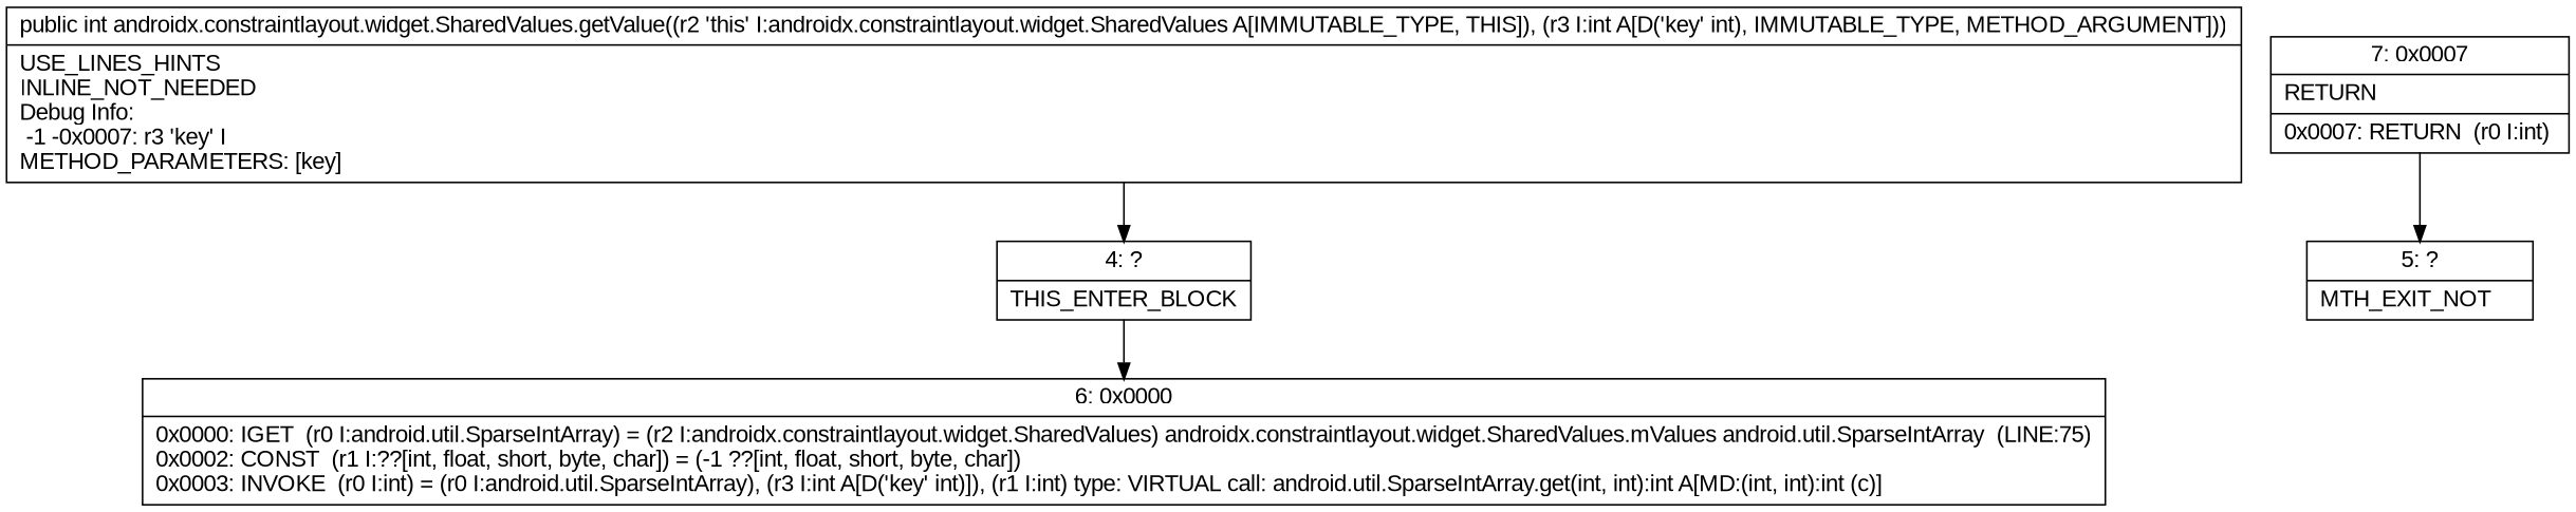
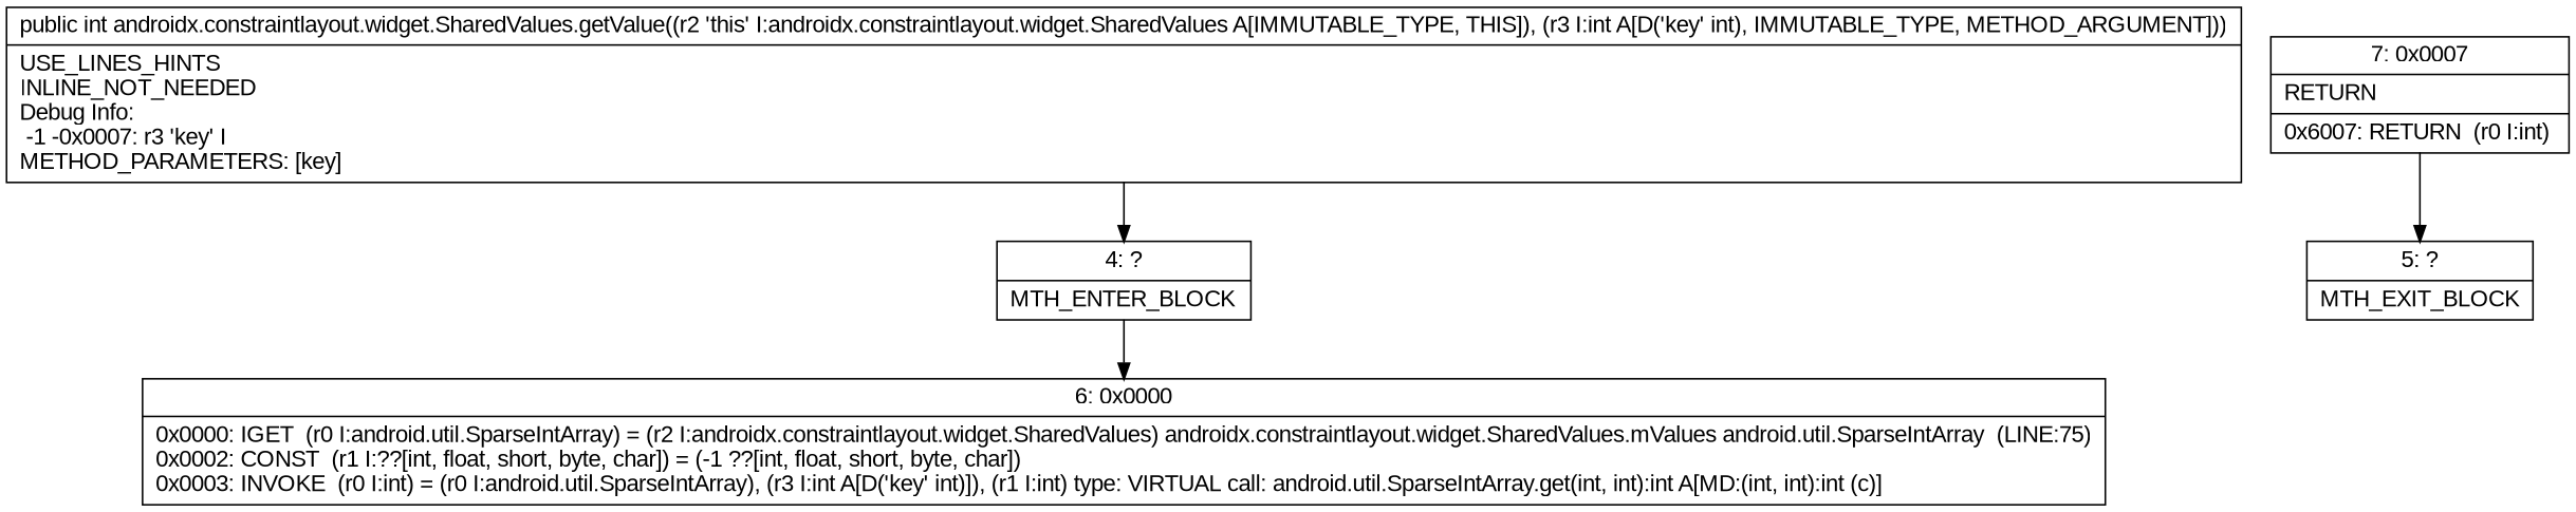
  digraph {
    fontname="Liberation Sans"
    node [fontname="Liberation Sans" shape=record]
    edge [fontname="Liberation Sans"]
-   n1 [label="{4\:\ ?|THIS_ENTER_BLOCK\l}"]
+   n1 [label="{4\:\ ?|MTH_ENTER_BLOCK\l}"]
    n2 [label="{6\:\ 0x0000|0x0000: IGET  (r0 I:android.util.SparseIntArray) = (r2 I:androidx.constraintlayout.widget.SharedValues) androidx.constraintlayout.widget.SharedValues.mValues android.util.SparseIntArray  (LINE:75)\l0x0002: CONST  (r1 I:??[int, float, short, byte, char]) = (\-1 ??[int, float, short, byte, char]) \l0x0003: INVOKE  (r0 I:int) = (r0 I:android.util.SparseIntArray), (r3 I:int A[D('key' int)]), (r1 I:int) type: VIRTUAL call: android.util.SparseIntArray.get(int, int):int A[MD:(int, int):int (c)]\l}"]
-   n3 [label="{7\:\ 0x0007|RETURN\l|0x0007: RETURN  (r0 I:int) \l}"]
-   n4 [label="{5\:\ ?|MTH_EXIT_NOT\l}"]
+   n3 [label="{7\:\ 0x0007|RETURN\l|0x6007: RETURN  (r0 I:int) \l}"]
+   n4 [label="{5\:\ ?|MTH_EXIT_BLOCK\l}"]
    n5 [label="{public int androidx.constraintlayout.widget.SharedValues.getValue((r2 'this' I:androidx.constraintlayout.widget.SharedValues A[IMMUTABLE_TYPE, THIS]), (r3 I:int A[D('key' int), IMMUTABLE_TYPE, METHOD_ARGUMENT]))  | USE_LINES_HINTS\lINLINE_NOT_NEEDED\lDebug Info:\l  \-1 \-0x0007: r3 'key' I\lMETHOD_PARAMETERS: [key]\l}"]
    n1 -> n2
    n3 -> n4
    n5 -> n1
  }
